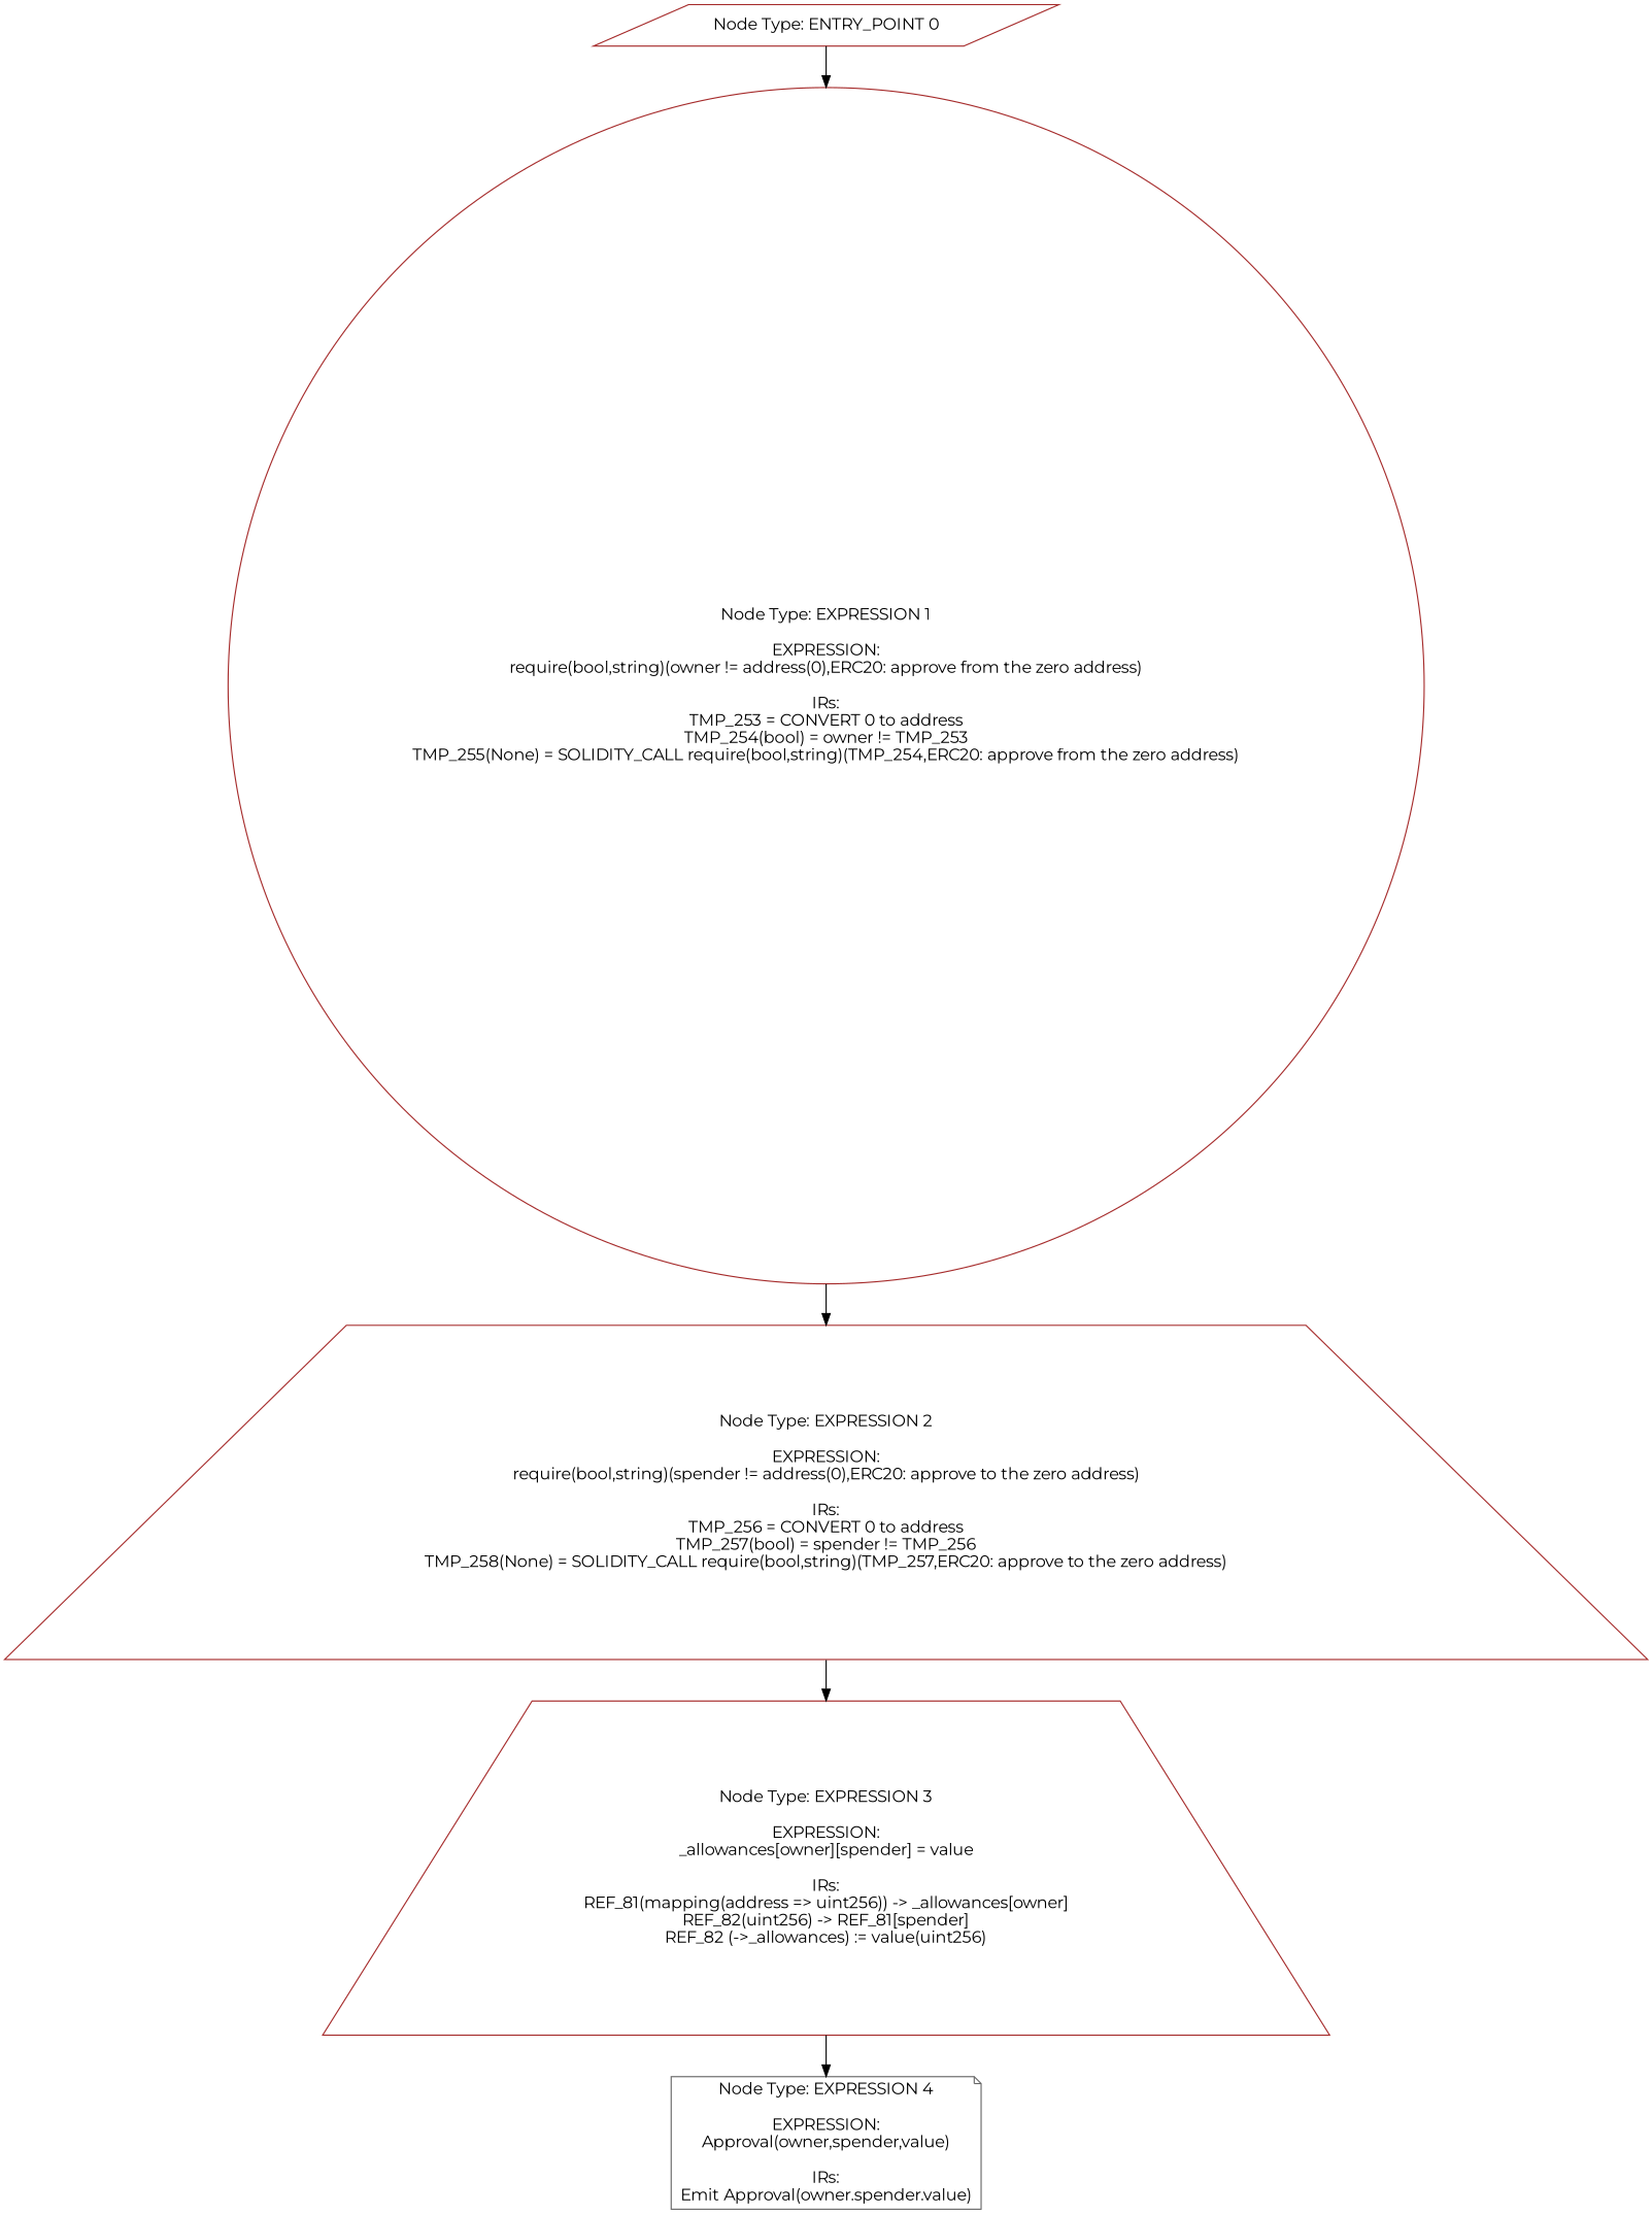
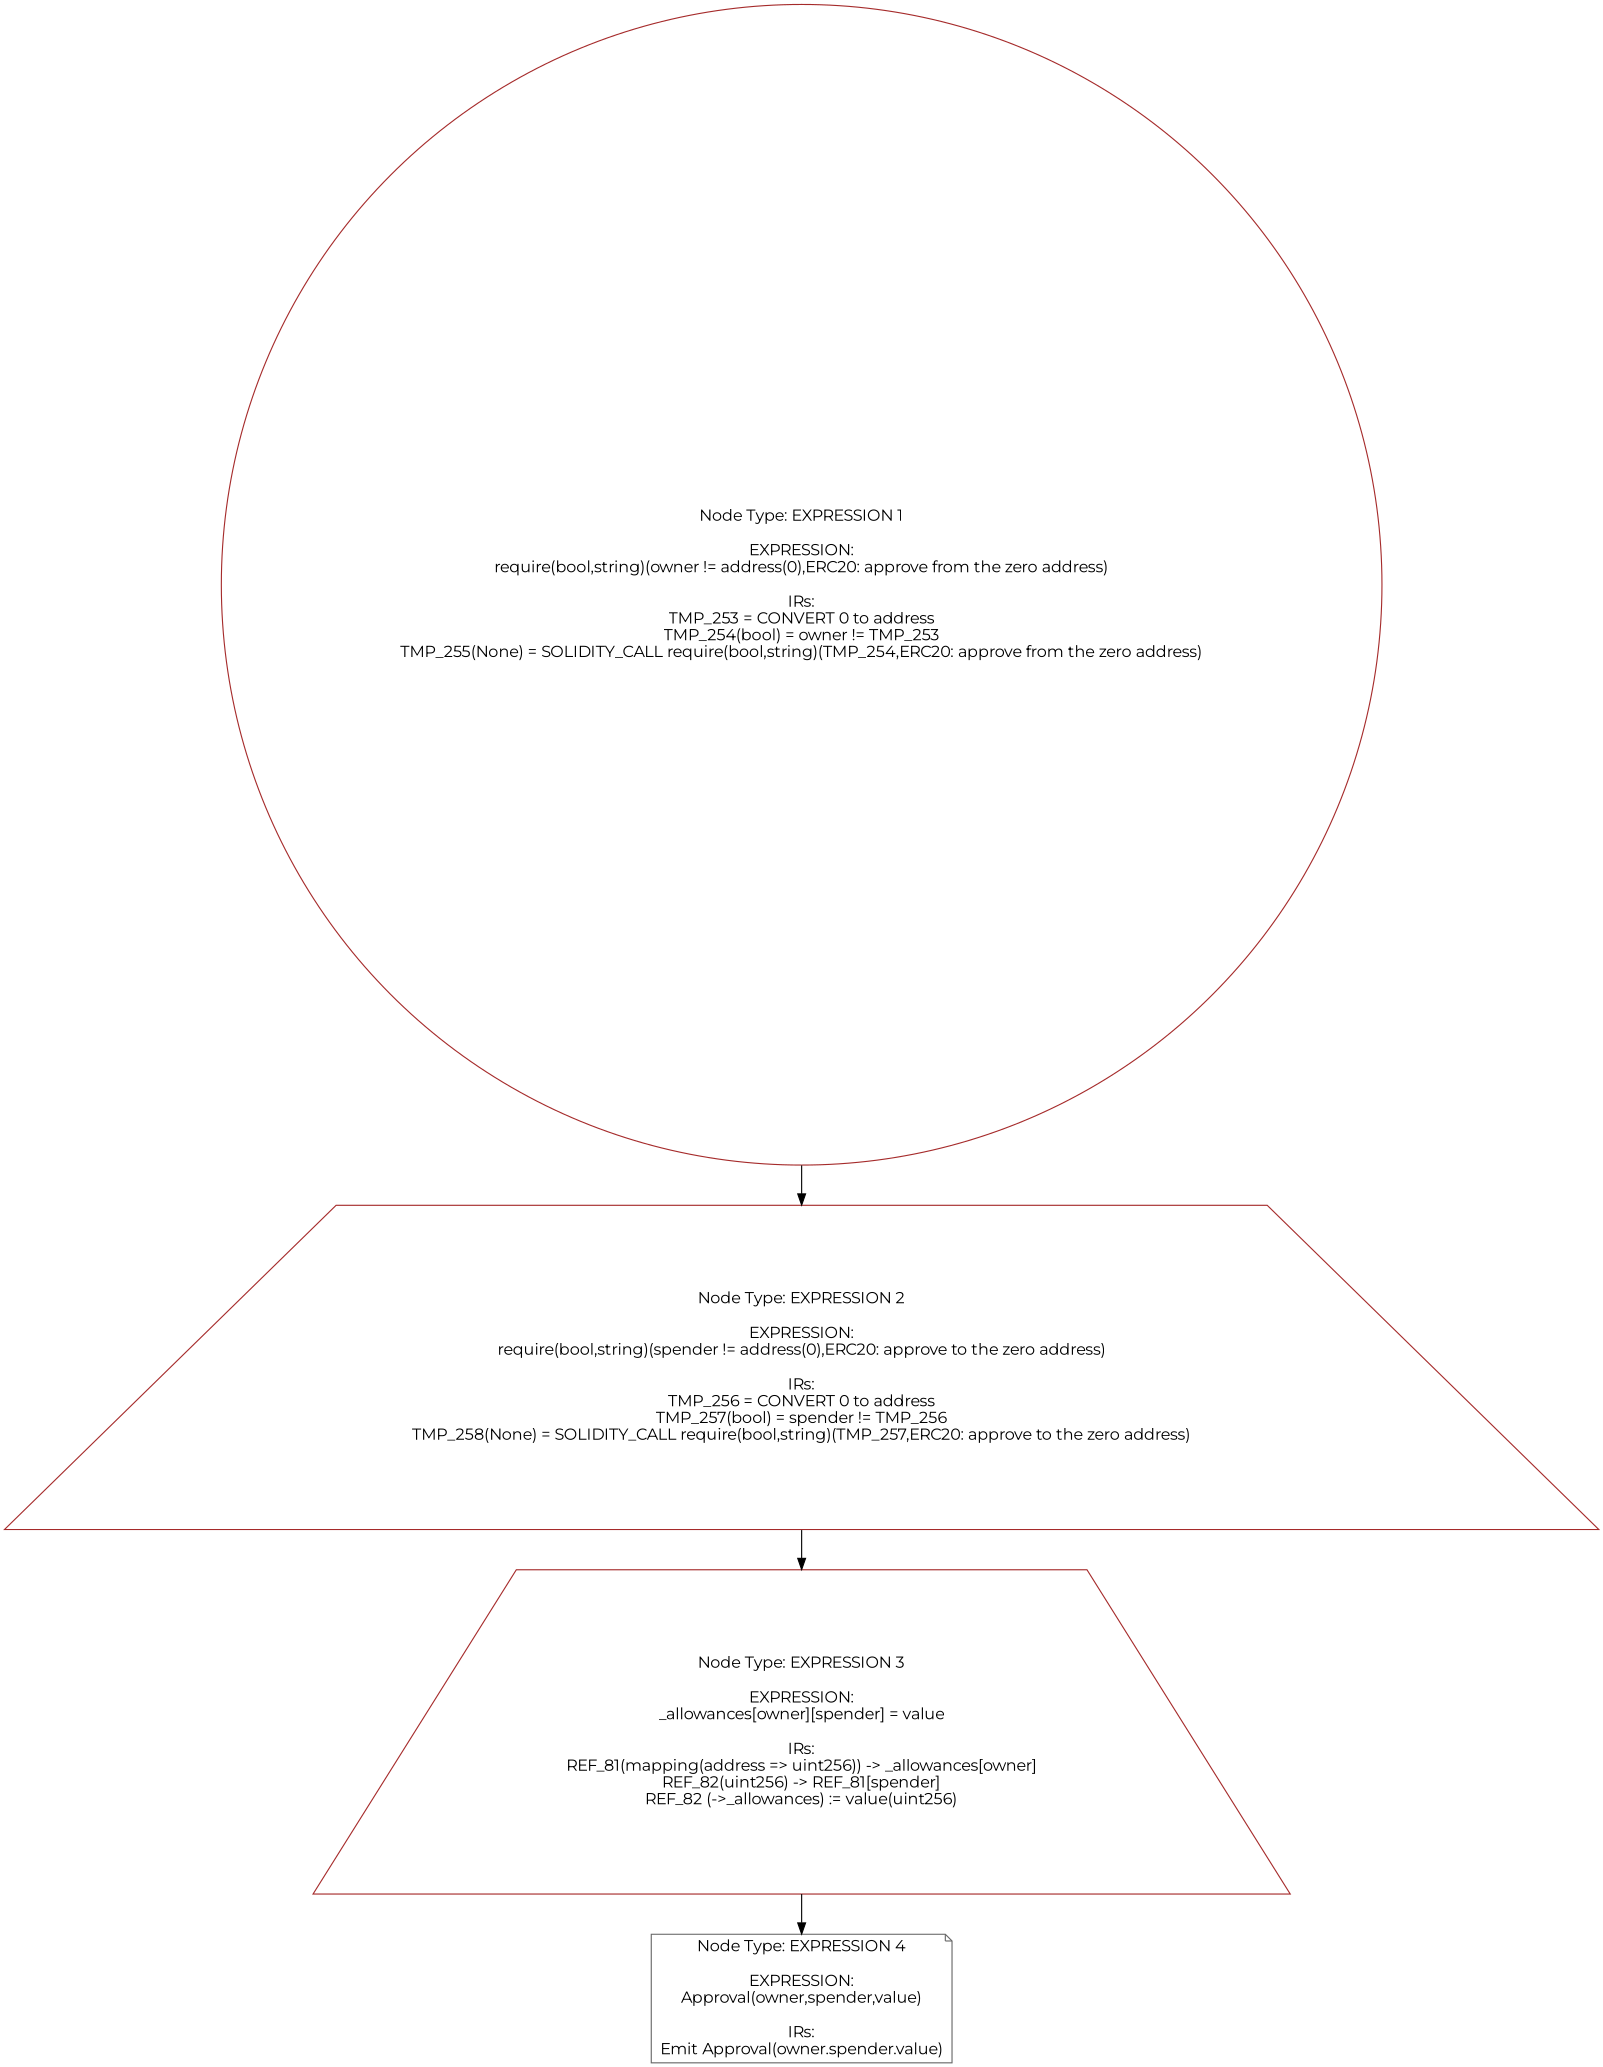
  digraph {
    fontname=Montserrat
    node [color=brown shape=trapezium fontname=Montserrat]
    edge [fontname=Montserrat]
-   n1 [label="Node Type: ENTRY_POINT 0\n" shape=parallelogram]
    n2 [label="Node Type: EXPRESSION 1\n\nEXPRESSION:\nrequire(bool,string)(owner != address(0),ERC20: approve from the zero address)\n\nIRs:\nTMP_253 = CONVERT 0 to address\nTMP_254(bool) = owner != TMP_253\nTMP_255(None) = SOLIDITY_CALL require(bool,string)(TMP_254,ERC20: approve from the zero address)" shape=circle]
    n3 [label="Node Type: EXPRESSION 2\n\nEXPRESSION:\nrequire(bool,string)(spender != address(0),ERC20: approve to the zero address)\n\nIRs:\nTMP_256 = CONVERT 0 to address\nTMP_257(bool) = spender != TMP_256\nTMP_258(None) = SOLIDITY_CALL require(bool,string)(TMP_257,ERC20: approve to the zero address)"]
    n4 [label="Node Type: EXPRESSION 3\n\nEXPRESSION:\n_allowances[owner][spender] = value\n\nIRs:\nREF_81(mapping(address => uint256)) -> _allowances[owner]\nREF_82(uint256) -> REF_81[spender]\nREF_82 (->_allowances) := value(uint256)"]
    n5 [label="Node Type: EXPRESSION 4\n\nEXPRESSION:\nApproval(owner,spender,value)\n\nIRs:\nEmit Approval(owner.spender.value)" color=gray40 shape=note]
-   n1 -> n2
    n2 -> n3
    n3 -> n4
    n4 -> n5
  }
